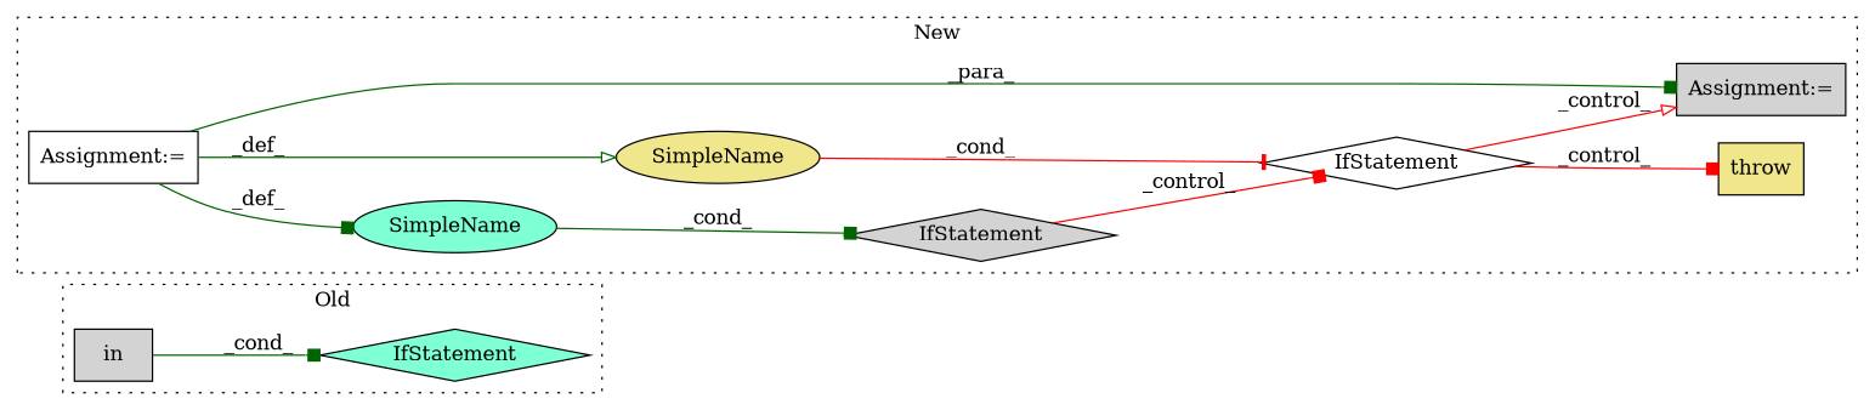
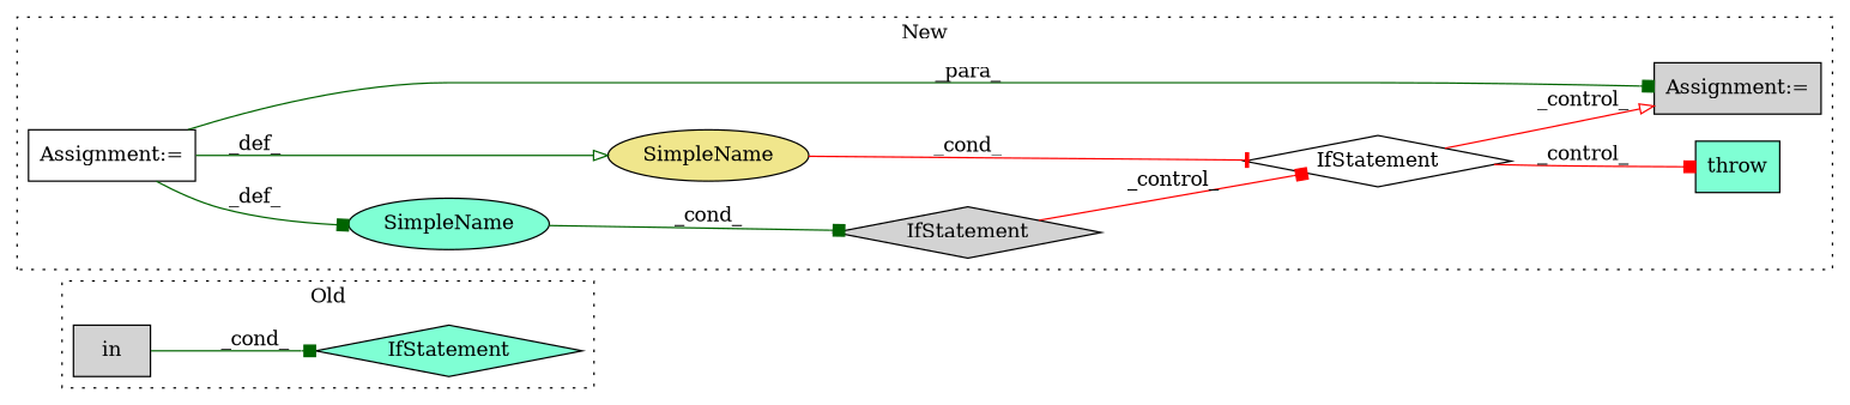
  digraph {
    rankdir=LR
    node [a=25 l="4,2" shape=box style=filled fillcolor=lightgrey]
    edge [color=darkgreen arrowhead=box]
    n1 [a=105 l=33 label=in s=4255]
    n2 [label=IfStatement s="4246,4347" shape=diamond fillcolor=aquamarine]
-   n3 [a=53 l=6 label=throw s=4739 fillcolor=khaki]
+   n3 [a=53 l=6 label=throw s=4739 fillcolor=aquamarine]
    n4 [label=IfStatement s="4635,4662" shape=diamond]
    n5 [a=42 label=SimpleName shape=ellipse fillcolor=aquamarine l=""]
    n6 [label=IfStatement s="4703,4729" shape=diamond fillcolor=white]
    n7 [a=42 label=SimpleName shape=ellipse fillcolor=khaki l=""]
    n8 [a=7 l=1 label="Assignment:=" s=4824]
    n9 [a=7 l=12 label="Assignment:=" s=4498 fillcolor=white]
    subgraph cluster_1 {
      label=Old
      style=dotted
      n1
      n2
    }
    subgraph cluster_2 {
      label=New
      style=dotted
      n3
      n4
      n5
      n6
      n7
      n8
      n9
    }
    n1 -> n2 [label=_cond_]
    n4 -> n6 [label=_control_ color=red]
    n5 -> n4 [label=_cond_]
    n6 -> n3 [label=_control_ color=red]
    n6 -> n8 [label=_control_ color=red arrowhead=onormal]
    n7 -> n6 [label=_cond_ color=red arrowhead=tee]
    n9 -> n5 [label=_def_]
    n9 -> n7 [label=_def_ arrowhead=onormal]
    n9 -> n8 [label=_para_]
  }
